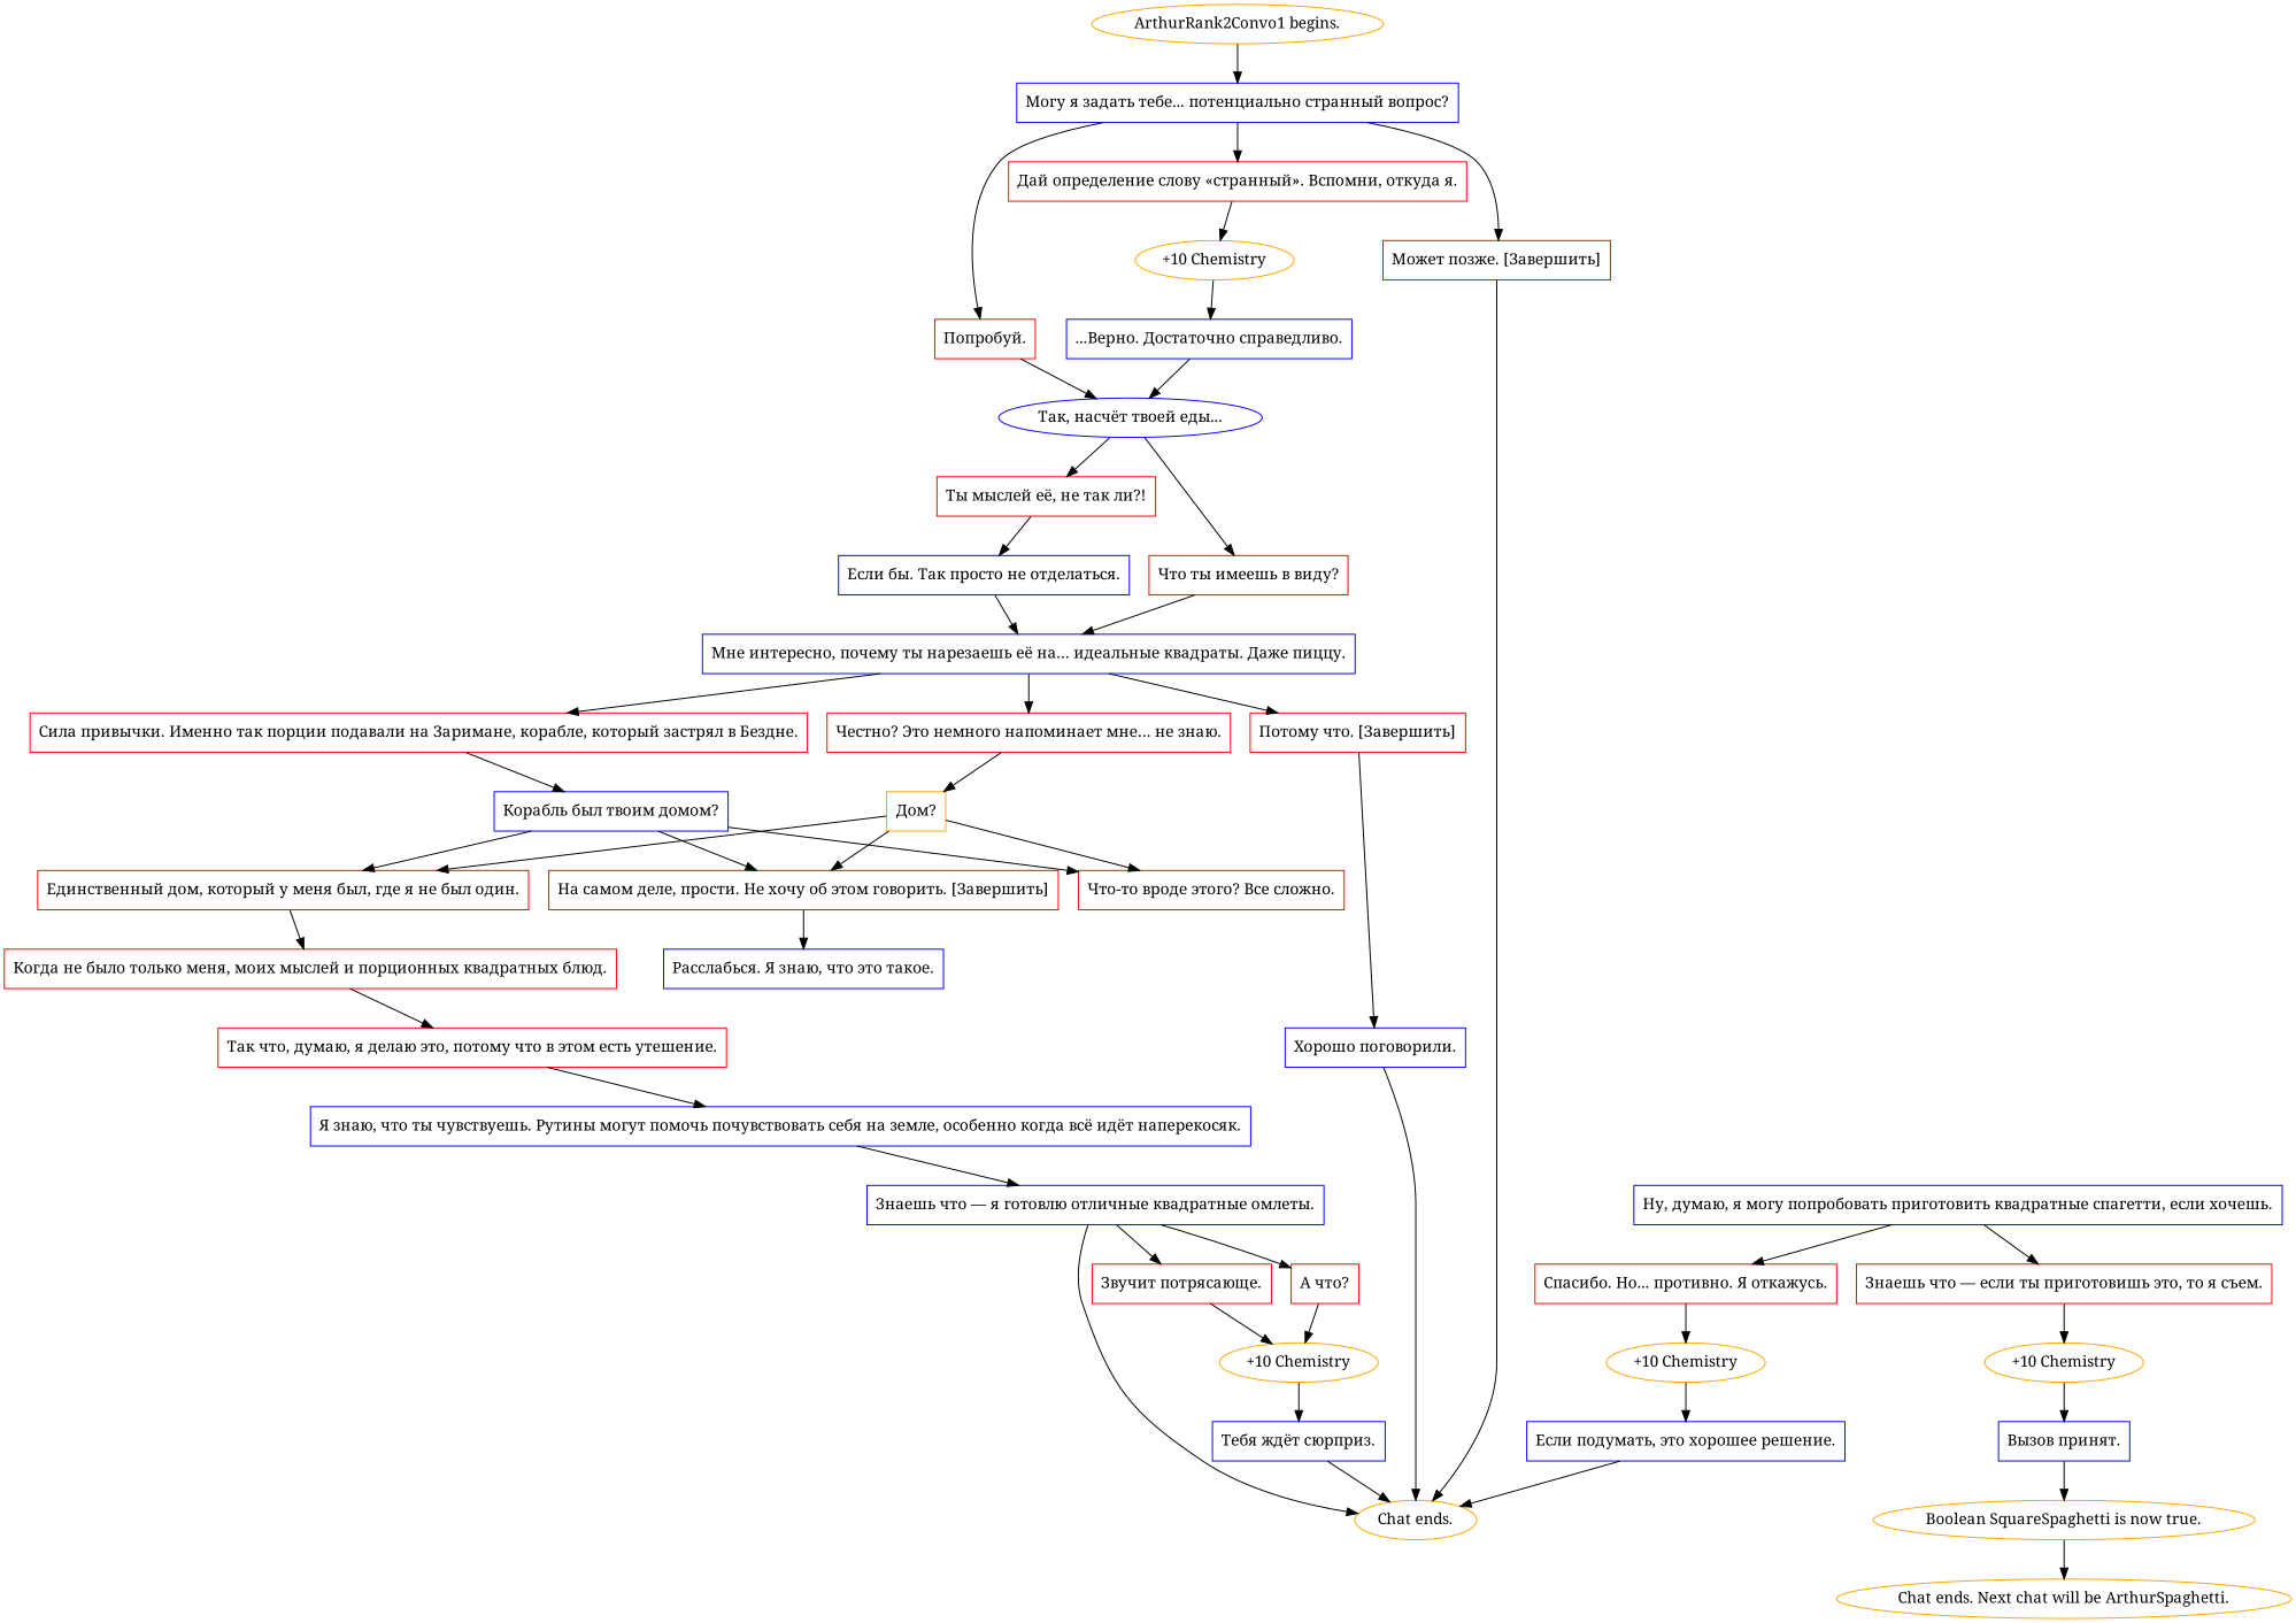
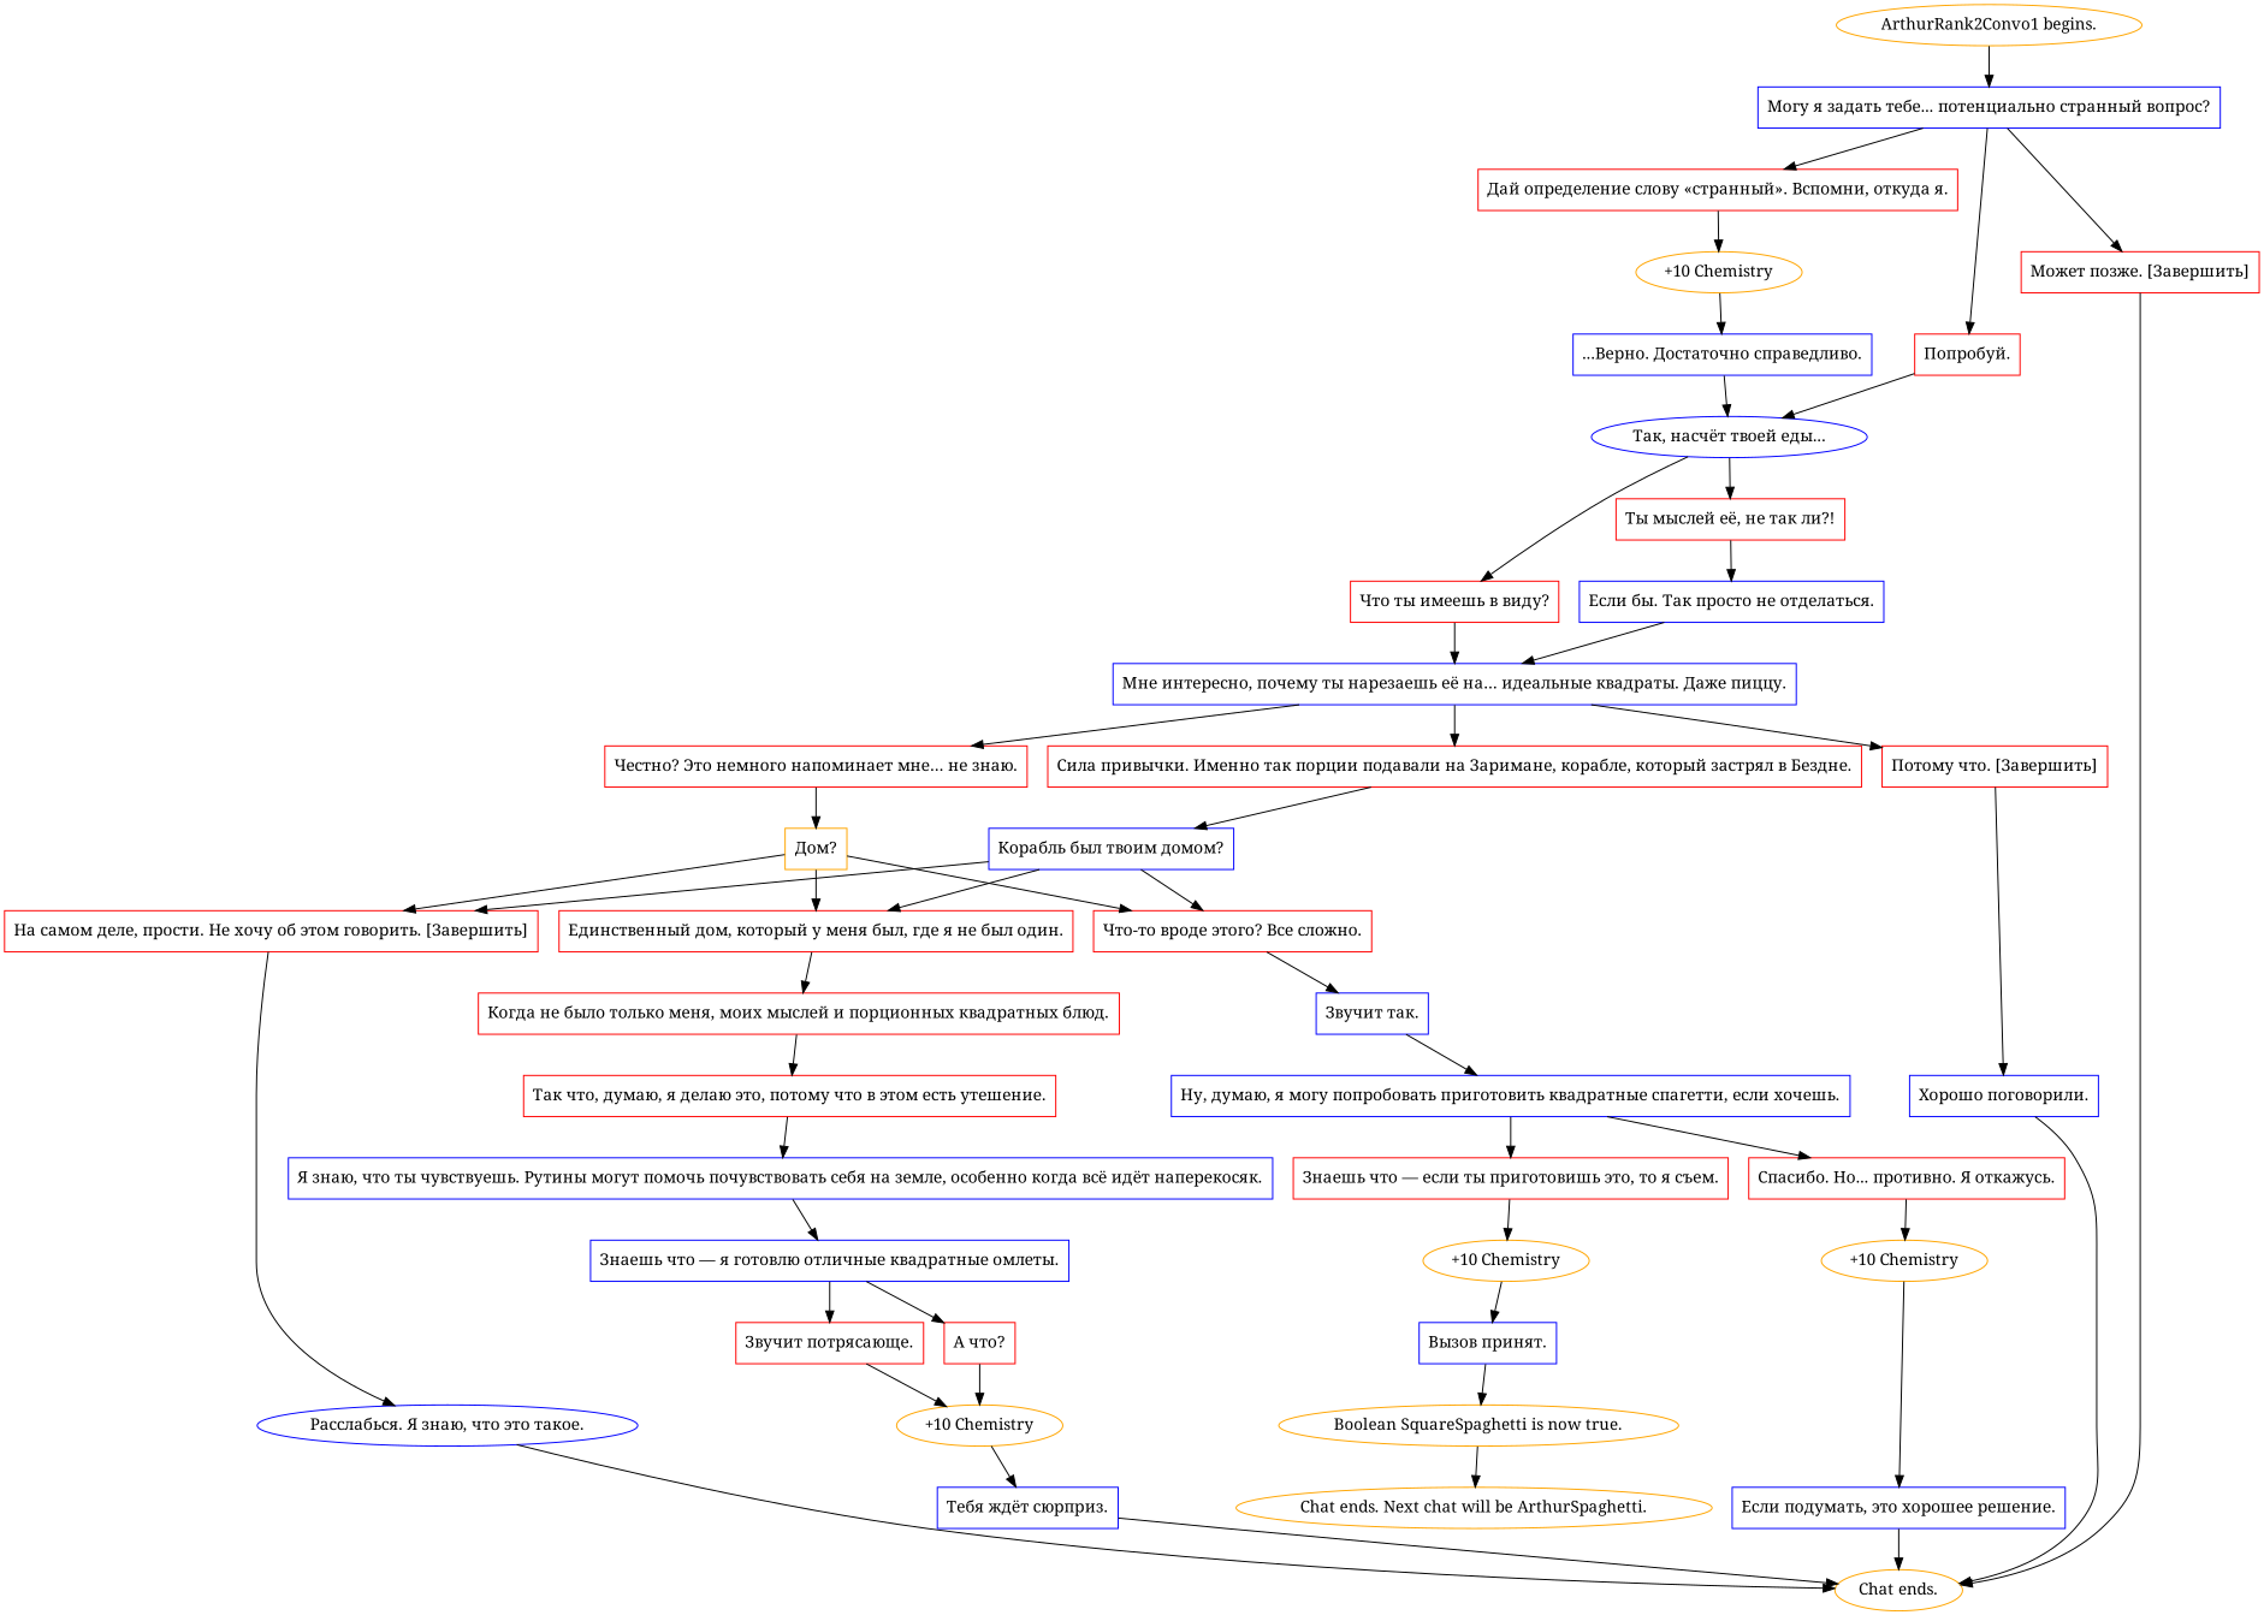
  digraph {
    fontname="Noto Serif"
    node [color=red fontname="Noto Serif" shape=box]
    edge [fontname="Noto Serif"]
    "ArthurRank2Convo1 begins." [color=orange shape=""]
    n2 [color=blue label="Могу я задать тебе... потенциально странный вопрос?"]
    n3 [label="Дай определение слову «странный». Вспомни, откуда я."]
    n4 [label="Попробуй."]
    n5 [label="Может позже. [Завершить]"]
    n6 [color=orange label="+10 Chemistry" shape=""]
    n7 [color=blue label="Так, насчёт твоей еды..." shape=ellipse]
    "Chat ends." [color=orange shape=""]
    n9 [color=blue label="...Верно. Достаточно справедливо."]
    n10 [label="Ты мыслей её, не так ли?!"]
    n11 [label="Что ты имеешь в виду?"]
    n12 [color=blue label="Если бы. Так просто не отделаться."]
    n13 [color=blue label="Мне интересно, почему ты нарезаешь её на… идеальные квадраты. Даже пиццу."]
    n14 [label="Честно? Это немного напоминает мне… не знаю."]
    n15 [label="Сила привычки. Именно так порции подавали на Заримане, корабле, который застрял в Бездне."]
    n16 [label="Потому что. [Завершить]"]
    n17 [color=orange label="Дом?"]
    n18 [color=blue label="Корабль был твоим домом?"]
    n19 [color=blue label="Хорошо поговорили."]
    n20 [label="Что-то вроде этого? Все сложно."]
    n21 [label="Единственный дом, который у меня был, где я не был один."]
    n22 [label="На самом деле, прости. Не хочу об этом говорить. [Завершить]"]
+   n23 [color=blue label="Звучит так."]
    n24 [label="Когда не было только меня, моих мыслей и порционных квадратных блюд."]
-   n25 [color=blue label="Расслабься. Я знаю, что это такое."]
+   n25 [color=blue label="Расслабься. Я знаю, что это такое." shape=ellipse]
    n26 [color=blue label="Ну, думаю, я могу попробовать приготовить квадратные спагетти, если хочешь."]
    n27 [label="Так что, думаю, я делаю это, потому что в этом есть утешение."]
    n28 [label="Знаешь что — если ты приготовишь это, то я съем."]
    n29 [label="Спасибо. Но... противно. Я откажусь."]
    n30 [color=blue label="Я знаю, что ты чувствуешь. Рутины могут помочь почувствовать себя на земле, особенно когда всё идёт наперекосяк."]
    n31 [color=orange label="+10 Chemistry" shape=""]
    n32 [color=orange label="+10 Chemistry" shape=""]
    n33 [color=blue label="Знаешь что — я готовлю отличные квадратные омлеты."]
    n34 [color=blue label="Вызов принят."]
    n35 [color=blue label="Если подумать, это хорошее решение."]
    n36 [label="Звучит потрясающе."]
    n37 [label="А что?"]
    n38 [color=orange label="Boolean SquareSpaghetti is now true." shape=""]
    n39 [color=orange label="+10 Chemistry" shape=""]
    "Chat ends. Next chat will be ArthurSpaghetti." [color=orange shape=""]
    n41 [color=blue label="Тебя ждёт сюрприз."]
    "ArthurRank2Convo1 begins." -> n2
    n2 -> n3
    n2 -> n4
    n2 -> n5
    n3 -> n6
    n4 -> n7
    n5 -> "Chat ends."
    n6 -> n9
    n7 -> n10
    n7 -> n11
    n9 -> n7
    n10 -> n12
    n11 -> n13
    n12 -> n13
    n13 -> n14
    n13 -> n15
    n13 -> n16
    n14 -> n17
    n15 -> n18
    n16 -> n19
    n17 -> n20
    n17 -> n21
    n17 -> n22
    n18 -> n20
    n18 -> n21
    n18 -> n22
    n19 -> "Chat ends."
+   n20 -> n23
    n21 -> n24
    n22 -> n25
+   n23 -> n26
    n24 -> n27
-   n33 -> "Chat ends."
+   n25 -> "Chat ends."
    n26 -> n28
    n26 -> n29
    n27 -> n30
    n28 -> n31
    n29 -> n32
    n30 -> n33
    n31 -> n34
    n32 -> n35
    n33 -> n36
    n33 -> n37
    n34 -> n38
    n35 -> "Chat ends."
    n36 -> n39
    n37 -> n39
    n38 -> "Chat ends. Next chat will be ArthurSpaghetti."
    n39 -> n41
    n41 -> "Chat ends."
  }
